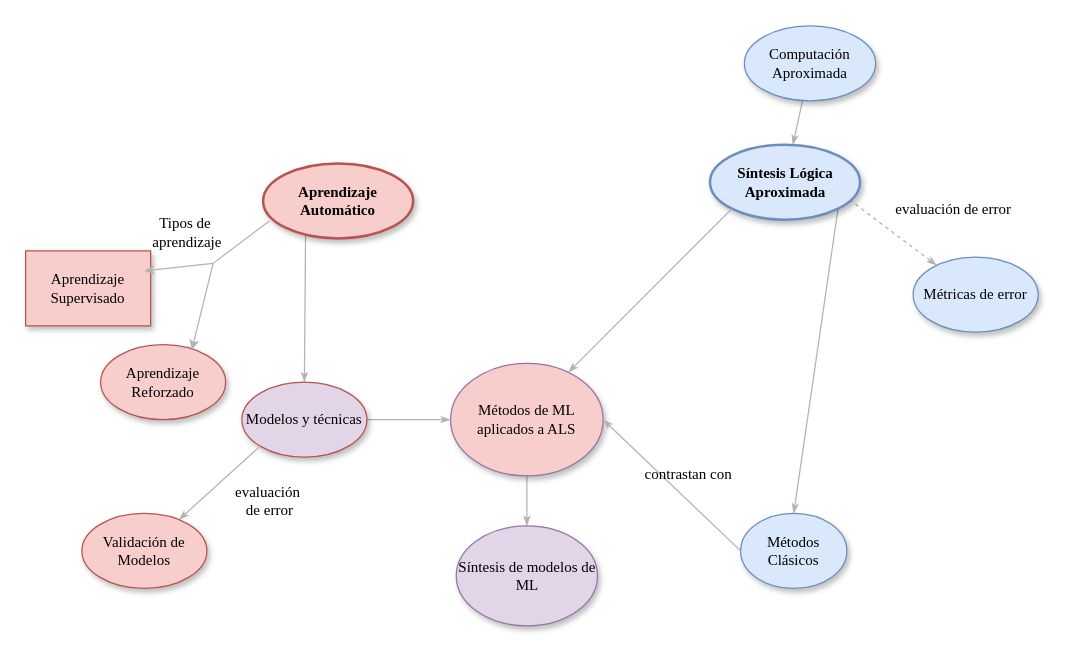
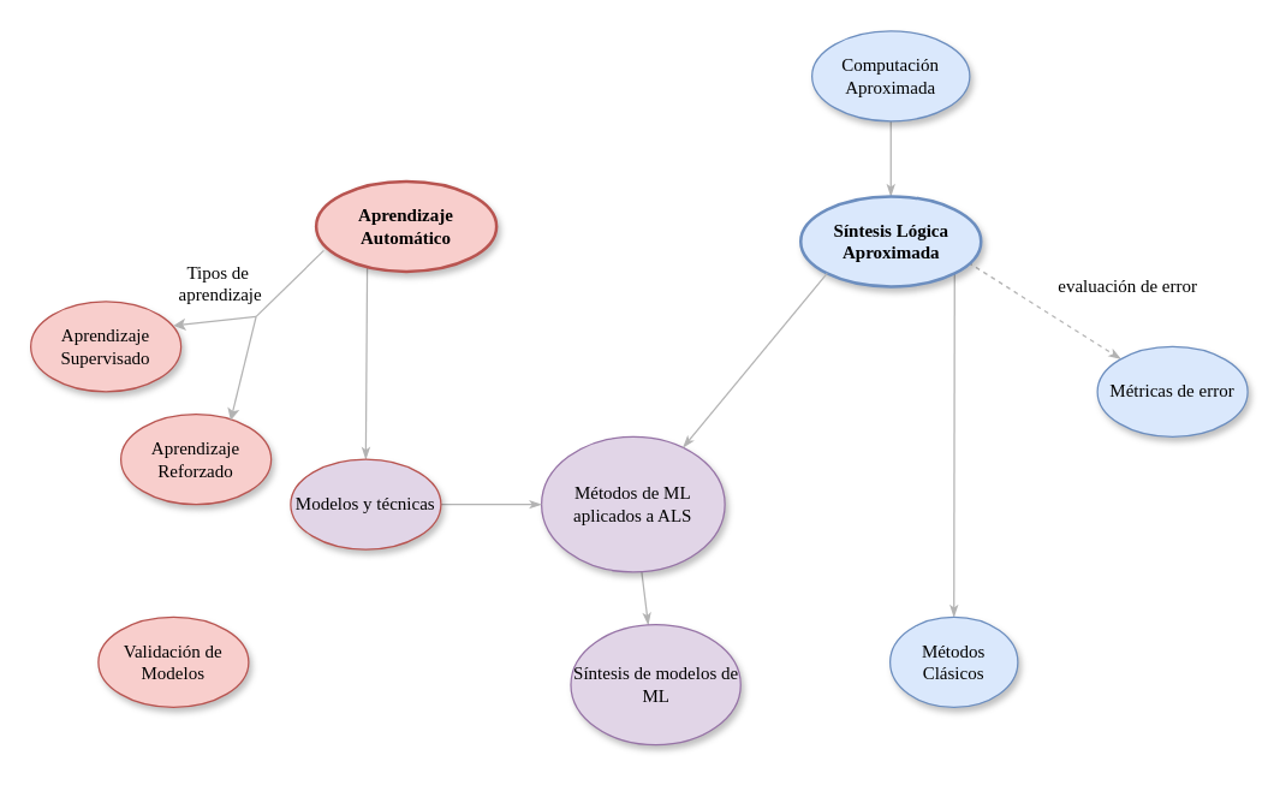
  <mxCell id="0" />
  <mxCell id="1" parent="0" />
  <mxCell id="2" value="evaluación de error" style="edgeStyle=none;rounded=1;html=1;labelBackgroundColor=none;startArrow=none;startFill=0;startSize=5;endArrow=classicThin;endFill=1;endSize=5;jettySize=auto;orthogonalLoop=1;strokeColor=#B3B3B3;strokeWidth=1;fontFamily=Verdana;fontSize=12;exitX=0.929;exitY=0.733;exitDx=0;exitDy=0;exitPerimeter=0;dashed=1;" parent="1" source="11" target="5" edge="1"><mxGeometry x="0.633" y="43" relative="1" as="geometry"><mxPoint as="offset" /></mxGeometry></mxCell>
  <mxCell id="3" value="" style="edgeStyle=none;shape=connector;rounded=1;orthogonalLoop=1;jettySize=auto;html=1;strokeColor=#B3B3B3;strokeWidth=1;align=center;verticalAlign=middle;fontFamily=Verdana;fontSize=12;fontColor=default;labelBackgroundColor=none;startArrow=none;startFill=0;startSize=5;endArrow=classicThin;endFill=1;endSize=5;" parent="1" source="4" target="11" edge="1"><mxGeometry relative="1" as="geometry" /></mxCell>
- <mxCell id="4" value="Computación Aproximada" style="ellipse;whiteSpace=wrap;html=1;rounded=0;shadow=1;comic=0;labelBackgroundColor=none;strokeWidth=1;fontFamily=Verdana;fontSize=12;align=center;fillColor=#dae8fc;strokeColor=#6c8ebf;" parent="1" vertex="1"><mxGeometry x="595" y="20" width="105" height="60" as="geometry" /></mxCell>
- <mxCell id="5" value="Métricas de error" style="ellipse;whiteSpace=wrap;html=1;rounded=0;shadow=1;comic=0;labelBackgroundColor=none;strokeWidth=1;fontFamily=Verdana;fontSize=12;align=center;fillColor=#dae8fc;strokeColor=#6c8ebf;" parent="1" vertex="1"><mxGeometry x="730" y="205" width="100" height="60" as="geometry" /></mxCell>
+ <mxCell id="4" value="Computación Aproximada" style="ellipse;whiteSpace=wrap;html=1;rounded=0;shadow=1;comic=0;labelBackgroundColor=none;strokeWidth=1;fontFamily=Verdana;fontSize=12;align=center;fillColor=#dae8fc;strokeColor=#6c8ebf;" parent="1" vertex="1"><mxGeometry x="540" y="20" width="105" height="60" as="geometry" /></mxCell>
+ <mxCell id="5" value="Métricas de error" style="ellipse;whiteSpace=wrap;html=1;rounded=0;shadow=1;comic=0;labelBackgroundColor=none;strokeWidth=1;fontFamily=Verdana;fontSize=12;align=center;fillColor=#dae8fc;strokeColor=#6c8ebf;" parent="1" vertex="1"><mxGeometry x="730" y="230" width="100" height="60" as="geometry" /></mxCell>
  <mxCell id="6" value="" style="edgeStyle=none;shape=connector;rounded=1;orthogonalLoop=1;jettySize=auto;html=1;strokeColor=#B3B3B3;strokeWidth=1;align=center;verticalAlign=middle;fontFamily=Verdana;fontSize=12;fontColor=default;labelBackgroundColor=none;startArrow=none;startFill=0;startSize=5;endArrow=classicThin;endFill=1;endSize=5;" parent="1" source="7" target="15" edge="1"><mxGeometry relative="1" as="geometry" /></mxCell>
- <mxCell id="7" value="Métodos de ML aplicados a ALS" style="ellipse;whiteSpace=wrap;html=1;rounded=0;shadow=1;comic=0;labelBackgroundColor=none;strokeWidth=1;fontFamily=Verdana;fontSize=12;align=center;fillColor=#f8cecc;strokeColor=#9673a6;" parent="1" vertex="1"><mxGeometry x="360" y="290" width="122" height="90" as="geometry" /></mxCell>
+ <mxCell id="7" value="Métodos de ML aplicados a ALS" style="ellipse;whiteSpace=wrap;html=1;rounded=0;shadow=1;comic=0;labelBackgroundColor=none;strokeWidth=1;fontFamily=Verdana;fontSize=12;align=center;fillColor=#e1d5e7;strokeColor=#9673a6;" parent="1" vertex="1"><mxGeometry x="360" y="290" width="122" height="90" as="geometry" /></mxCell>
  <mxCell id="8" style="edgeStyle=none;shape=connector;rounded=1;orthogonalLoop=1;jettySize=auto;html=1;exitX=0.283;exitY=0.95;exitDx=0;exitDy=0;entryX=0.5;entryY=0;entryDx=0;entryDy=0;strokeColor=#B3B3B3;strokeWidth=1;align=center;verticalAlign=middle;fontFamily=Verdana;fontSize=12;fontColor=default;labelBackgroundColor=none;startArrow=none;startFill=0;startSize=5;endArrow=classicThin;endFill=1;endSize=5;exitPerimeter=0;" parent="1" source="9" target="23" edge="1"><mxGeometry relative="1" as="geometry" /></mxCell>
- <mxCell id="9" value="Aprendizaje Automático" style="ellipse;whiteSpace=wrap;html=1;rounded=0;shadow=1;comic=0;labelBackgroundColor=none;strokeWidth=2;fontFamily=Verdana;fontSize=12;align=center;fillColor=#f8cecc;strokeColor=#b85450;fontStyle=1" parent="1" vertex="1"><mxGeometry x="210" y="130" width="120" height="60" as="geometry" /></mxCell>
+ <mxCell id="9" value="Aprendizaje Automático" style="ellipse;whiteSpace=wrap;html=1;rounded=0;shadow=1;comic=0;labelBackgroundColor=none;strokeWidth=2;fontFamily=Verdana;fontSize=12;align=center;fillColor=#f8cecc;strokeColor=#b85450;fontStyle=1" parent="1" vertex="1"><mxGeometry x="210" y="120" width="120" height="60" as="geometry" /></mxCell>
  <mxCell id="10" style="edgeStyle=none;shape=connector;rounded=1;orthogonalLoop=1;jettySize=auto;html=1;entryX=0.5;entryY=0;entryDx=0;entryDy=0;strokeColor=#B3B3B3;strokeWidth=1;align=center;verticalAlign=middle;fontFamily=Verdana;fontSize=12;fontColor=default;labelBackgroundColor=none;startArrow=none;startFill=0;startSize=5;endArrow=classicThin;endFill=1;endSize=5;exitX=1;exitY=1;exitDx=0;exitDy=0;" parent="1" source="11" target="12" edge="1"><mxGeometry relative="1" as="geometry"><mxPoint x="610" y="216" as="sourcePoint" /></mxGeometry></mxCell>
- <mxCell id="11" value="Síntesis Lógica Aproximada" style="ellipse;whiteSpace=wrap;html=1;rounded=0;shadow=1;comic=0;labelBackgroundColor=none;strokeWidth=2;fontFamily=Verdana;fontSize=12;align=center;fillColor=#dae8fc;strokeColor=#6c8ebf;fontStyle=1" parent="1" vertex="1"><mxGeometry x="567.5" y="115" width="120" height="60" as="geometry" /></mxCell>
+ <mxCell id="11" value="Síntesis Lógica Aproximada" style="ellipse;whiteSpace=wrap;html=1;rounded=0;shadow=1;comic=0;labelBackgroundColor=none;strokeWidth=2;fontFamily=Verdana;fontSize=12;align=center;fillColor=#dae8fc;strokeColor=#6c8ebf;fontStyle=1" parent="1" vertex="1"><mxGeometry x="532.5" y="130" width="120" height="60" as="geometry" /></mxCell>
  <mxCell id="12" value="Métodos Clásicos" style="ellipse;whiteSpace=wrap;html=1;rounded=0;shadow=1;comic=0;labelBackgroundColor=none;strokeWidth=1;fontFamily=Verdana;fontSize=12;align=center;fillColor=#dae8fc;strokeColor=#6c8ebf;" parent="1" vertex="1"><mxGeometry x="592" y="410" width="85" height="60" as="geometry" /></mxCell>
  <mxCell id="13" style="edgeStyle=none;shape=connector;rounded=1;orthogonalLoop=1;jettySize=auto;html=1;exitX=0;exitY=1;exitDx=0;exitDy=0;entryX=0.772;entryY=0.08;entryDx=0;entryDy=0;entryPerimeter=0;strokeColor=#B3B3B3;strokeWidth=1;align=center;verticalAlign=middle;fontFamily=Verdana;fontSize=12;fontColor=default;labelBackgroundColor=none;startArrow=none;startFill=0;startSize=5;endArrow=classicThin;endFill=1;endSize=5;" parent="1" source="11" target="7" edge="1"><mxGeometry relative="1" as="geometry" /></mxCell>
- <mxCell id="14" value="&lt;div&gt;contrastan con&lt;/div&gt;" style="edgeStyle=none;rounded=1;html=1;labelBackgroundColor=none;startArrow=none;startFill=0;startSize=5;endArrow=classicThin;endFill=1;endSize=5;jettySize=auto;orthogonalLoop=1;strokeColor=#B3B3B3;strokeWidth=1;fontFamily=Verdana;fontSize=12;exitX=0;exitY=0.5;exitDx=0;exitDy=0;entryX=1;entryY=0.5;entryDx=0;entryDy=0;" parent="1" source="12" target="7" edge="1"><mxGeometry x="-0.054" y="-15" relative="1" as="geometry"><mxPoint x="510" y="350" as="sourcePoint" /><mxPoint x="612" y="363" as="targetPoint" /><mxPoint as="offset" /></mxGeometry></mxCell>
- <mxCell id="15" value="Síntesis de modelos de ML" style="ellipse;whiteSpace=wrap;html=1;rounded=0;shadow=1;comic=0;labelBackgroundColor=none;strokeWidth=1;fontFamily=Verdana;fontSize=12;align=center;fillColor=#e1d5e7;strokeColor=#9673a6;" parent="1" vertex="1"><mxGeometry x="364.5" y="420" width="113" height="80" as="geometry" /></mxCell>
- <mxCell id="16" value="Aprendizaje Supervisado" style="whiteSpace=wrap;html=1;shadow=1;comic=0;labelBackgroundColor=none;strokeWidth=1;fontFamily=Verdana;fontSize=12;align=center;fillColor=#f8cecc;strokeColor=#b85450;rounded=0;" parent="1" vertex="1"><mxGeometry x="20" y="200" width="100" height="60" as="geometry" /></mxCell>
+ <mxCell id="15" value="Síntesis de modelos de ML" style="ellipse;whiteSpace=wrap;html=1;rounded=0;shadow=1;comic=0;labelBackgroundColor=none;strokeWidth=1;fontFamily=Verdana;fontSize=12;align=center;fillColor=#e1d5e7;strokeColor=#9673a6;" parent="1" vertex="1"><mxGeometry x="379.5" y="415" width="113" height="80" as="geometry" /></mxCell>
+ <mxCell id="16" value="Aprendizaje Supervisado" style="ellipse;whiteSpace=wrap;html=1;rounded=0;shadow=1;comic=0;labelBackgroundColor=none;strokeWidth=1;fontFamily=Verdana;fontSize=12;align=center;fillColor=#f8cecc;strokeColor=#b85450;" parent="1" vertex="1"><mxGeometry x="20" y="200" width="100" height="60" as="geometry" /></mxCell>
  <mxCell id="17" value="Aprendizaje Reforzado" style="ellipse;whiteSpace=wrap;html=1;rounded=0;shadow=1;comic=0;labelBackgroundColor=none;strokeWidth=1;fontFamily=Verdana;fontSize=12;align=center;fillColor=#f8cecc;strokeColor=#b85450;" parent="1" vertex="1"><mxGeometry x="80" y="275" width="100" height="60" as="geometry" /></mxCell>
  <mxCell id="18" value="" style="group" parent="1" vertex="1" connectable="0"><mxGeometry x="170" y="230" as="geometry" /></mxCell>
  <mxCell id="19" value="&lt;div&gt;Tipos de&amp;nbsp;&lt;/div&gt;&lt;div&gt;aprendizaje&lt;/div&gt;" style="edgeStyle=none;rounded=1;html=1;labelBackgroundColor=none;startArrow=none;startFill=0;startSize=5;endArrow=none;endFill=1;endSize=5;jettySize=auto;orthogonalLoop=1;strokeColor=#B3B3B3;strokeWidth=1;fontFamily=Verdana;fontSize=12;exitX=0.042;exitY=0.767;exitDx=0;exitDy=0;exitPerimeter=0;" parent="18" source="9" edge="1"><mxGeometry x="1" y="-33" relative="1" as="geometry"><mxPoint y="-20" as="targetPoint" /><mxPoint x="-1" y="2" as="offset" /></mxGeometry></mxCell>
  <mxCell id="20" value="" style="endArrow=classic;html=1;rounded=1;strokeColor=#B3B3B3;strokeWidth=1;align=center;verticalAlign=middle;fontFamily=Verdana;fontSize=12;fontColor=default;labelBackgroundColor=none;edgeStyle=none;startSize=5;endSize=5;entryX=0.73;entryY=0.067;entryDx=0;entryDy=0;entryPerimeter=0;" parent="18" target="17" edge="1"><mxGeometry width="50" height="50" relative="1" as="geometry"><mxPoint y="-20" as="sourcePoint" /><mxPoint x="-30" y="210" as="targetPoint" /></mxGeometry></mxCell>
  <mxCell id="21" value="" style="endArrow=classic;html=1;rounded=1;strokeColor=#B3B3B3;strokeWidth=1;align=center;verticalAlign=middle;fontFamily=Verdana;fontSize=12;fontColor=default;labelBackgroundColor=none;edgeStyle=none;startSize=5;endSize=5;entryX=0.95;entryY=0.267;entryDx=0;entryDy=0;entryPerimeter=0;" parent="18" target="16" edge="1"><mxGeometry width="50" height="50" relative="1" as="geometry"><mxPoint y="-20" as="sourcePoint" /><mxPoint x="5" y="64" as="targetPoint" /></mxGeometry></mxCell>
  <mxCell id="22" style="edgeStyle=none;shape=connector;rounded=1;orthogonalLoop=1;jettySize=auto;html=1;exitX=1;exitY=0.5;exitDx=0;exitDy=0;entryX=0;entryY=0.5;entryDx=0;entryDy=0;strokeColor=#B3B3B3;strokeWidth=1;align=center;verticalAlign=middle;fontFamily=Verdana;fontSize=12;fontColor=default;labelBackgroundColor=none;startArrow=none;startFill=0;startSize=5;endArrow=classicThin;endFill=1;endSize=5;" parent="1" source="23" target="7" edge="1"><mxGeometry relative="1" as="geometry" /></mxCell>
  <mxCell id="23" value="Modelos y técnicas" style="ellipse;whiteSpace=wrap;html=1;rounded=0;shadow=1;comic=0;labelBackgroundColor=none;strokeWidth=1;fontFamily=Verdana;fontSize=12;align=center;fillColor=#e1d5e7;strokeColor=#b85450;" parent="1" vertex="1"><mxGeometry x="193" y="305" width="100" height="60" as="geometry" /></mxCell>
- <mxCell id="24" value="&lt;div&gt;evaluación&amp;nbsp;&lt;/div&gt;&lt;div&gt;de error&lt;/div&gt;" style="edgeStyle=none;rounded=1;html=1;labelBackgroundColor=none;startArrow=none;startFill=0;startSize=5;endArrow=classicThin;endFill=1;endSize=5;jettySize=auto;orthogonalLoop=1;strokeColor=#B3B3B3;strokeWidth=1;fontFamily=Verdana;fontSize=12;exitX=0;exitY=1;exitDx=0;exitDy=0;" parent="1" source="23" target="25" edge="1"><mxGeometry x="-0.451" y="37" relative="1" as="geometry"><mxPoint x="220" y="416.21" as="sourcePoint" /><mxPoint as="offset" /></mxGeometry></mxCell>
  <mxCell id="25" value="Validación de Modelos" style="ellipse;whiteSpace=wrap;html=1;rounded=0;shadow=1;comic=0;labelBackgroundColor=none;strokeWidth=1;fontFamily=Verdana;fontSize=12;align=center;fillColor=#f8cecc;strokeColor=#b85450;" parent="1" vertex="1"><mxGeometry x="65" y="410" width="100" height="60" as="geometry" /></mxCell>
